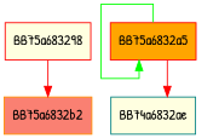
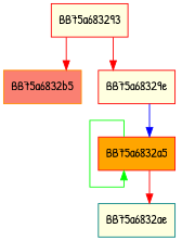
  digraph {
    fontname="Patrick Hand"
    splines=ortho
    node [color=red fillcolor=lightyellow fontname="Patrick Hand" shape=box style=filled]
    edge [color=red fontname="Patrick Hand"]
-   BB75a6832b5 [color=darkorange fillcolor=salmon label=BB75a6832b2]
-   BB75a683298
+   BB75a6832b5 [color=darkorange fillcolor=salmon]
+   BB75a683298 [label=BB75a683293]
+   BB75a68329e
    BB75a6832a5 [fillcolor=orange]
-   BB75a6832ae [color=teal label=BB74a6832ae]
+   BB75a6832ae [color=teal]
    BB75a683298 -> BB75a6832b5
+   BB75a683298 -> BB75a68329e
+   BB75a68329e -> BB75a6832a5 [color=blue]
    BB75a6832a5 -> BB75a6832a5 [color=green]
    BB75a6832a5 -> BB75a6832ae
  }
